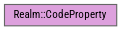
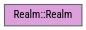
  digraph {
    rankdir=LR
    fontname="Roboto Condensed"
-   n1 [color=grey40 fillcolor=plum fontname="Roboto Condensed" fontsize=10 height=0.2 label="Realm::CodeProperty" shape=box style=filled width=0.4]
+   n1 [color=grey40 fillcolor=plum fontname="Roboto Condensed" fontsize=10 height=0.2 label="Realm::Realm" shape=box style=filled width=0.4]
  }
